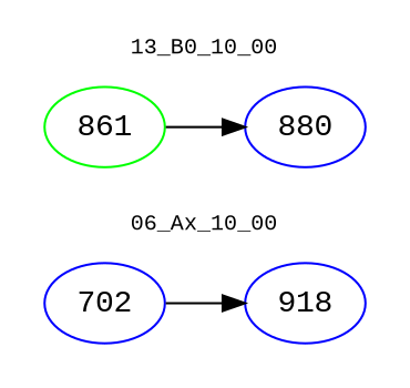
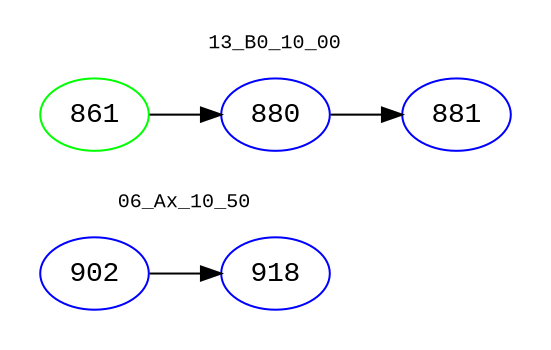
  digraph {
    fontname="Liberation Mono"
    rankdir=LR
    node [color=blue fontname="Liberation Mono"]
    edge [color=black fontname="Liberation Mono"]
-   n1 [label=702]
+   n1 [label=902]
    n2 [label=918]
    n3 [color=green label=861]
    n4 [label=880]
+   n5 [label=881]
    subgraph cluster_1 {
      color=white
      fontsize=10
-     label="06_Ax_10_00"
+     label="06_Ax_10_50"
      n1
      n2
    }
    subgraph cluster_2 {
      color=white
      fontsize=10
      label="13_B0_10_00"
      n3
      n4
+     n5
    }
    n1 -> n2
    n3 -> n4
+   n4 -> n5
  }
